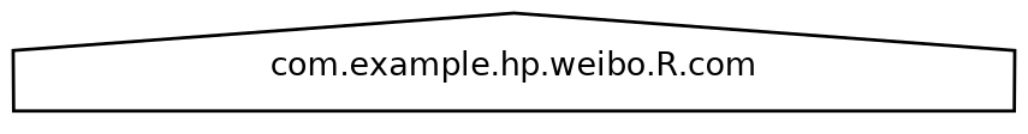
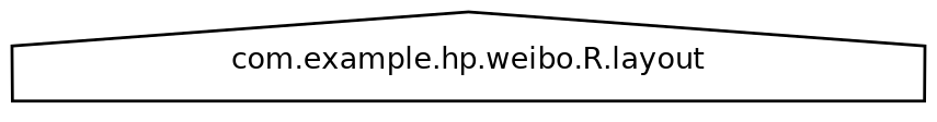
  digraph {
    rankdir=LR
-   n1 [color=black fillcolor=white fontname=Helvetica fontsize=10 height=0.2 label="com.example.hp.weibo.R.com" shape=house style=filled width=0.4]
+   n1 [color=black fillcolor=white fontname=Helvetica fontsize=10 height=0.2 label="com.example.hp.weibo.R.layout" shape=house style=filled width=0.4]
  }
